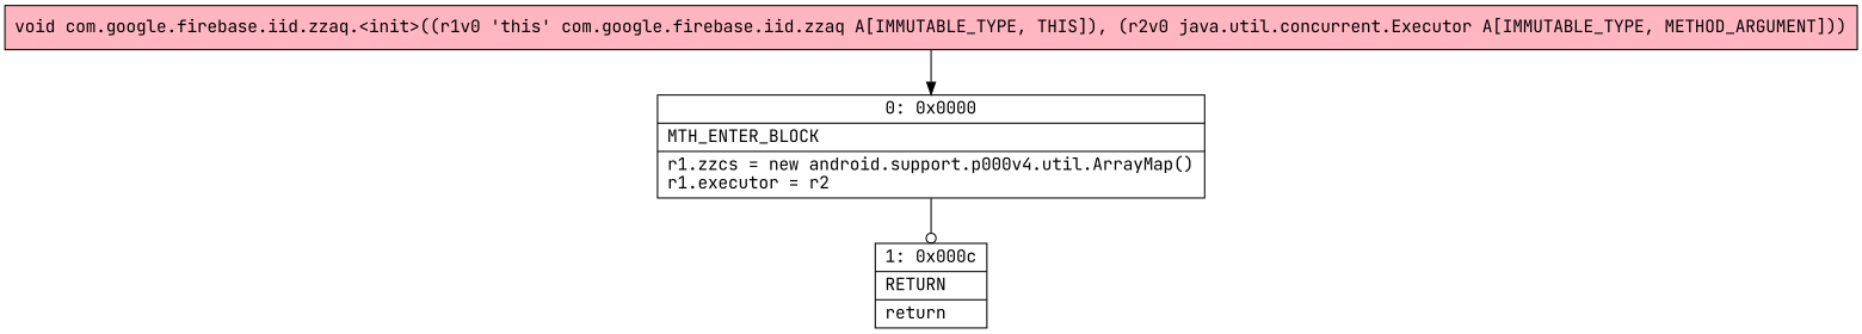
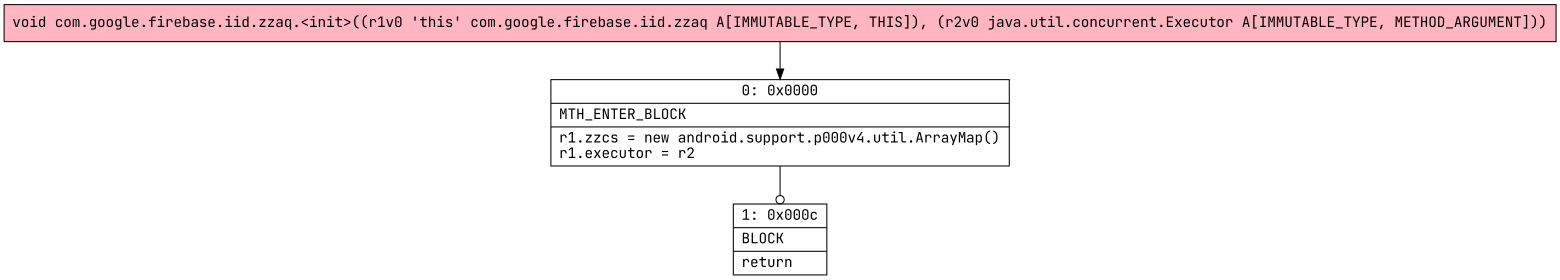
  digraph {
    fontname="JetBrains Mono"
    node [shape=record style=filled fillcolor=white fontname="JetBrains Mono"]
    edge [fontname="JetBrains Mono"]
    n1 [label="{0\:\ 0x0000|MTH_ENTER_BLOCK\l|r1.zzcs = new android.support.p000v4.util.ArrayMap()\lr1.executor = r2\l}"]
-   n2 [label="{1\:\ 0x000c|RETURN\l|return\l}"]
+   n2 [label="{1\:\ 0x000c|BLOCK\l|return\l}"]
    n3 [label="{void com.google.firebase.iid.zzaq.\<init\>((r1v0 'this' com.google.firebase.iid.zzaq A[IMMUTABLE_TYPE, THIS]), (r2v0 java.util.concurrent.Executor A[IMMUTABLE_TYPE, METHOD_ARGUMENT])) }" fillcolor=lightpink]
    n1 -> n2 [arrowhead=odot]
    n3 -> n1 [arrowhead=normal]
  }
